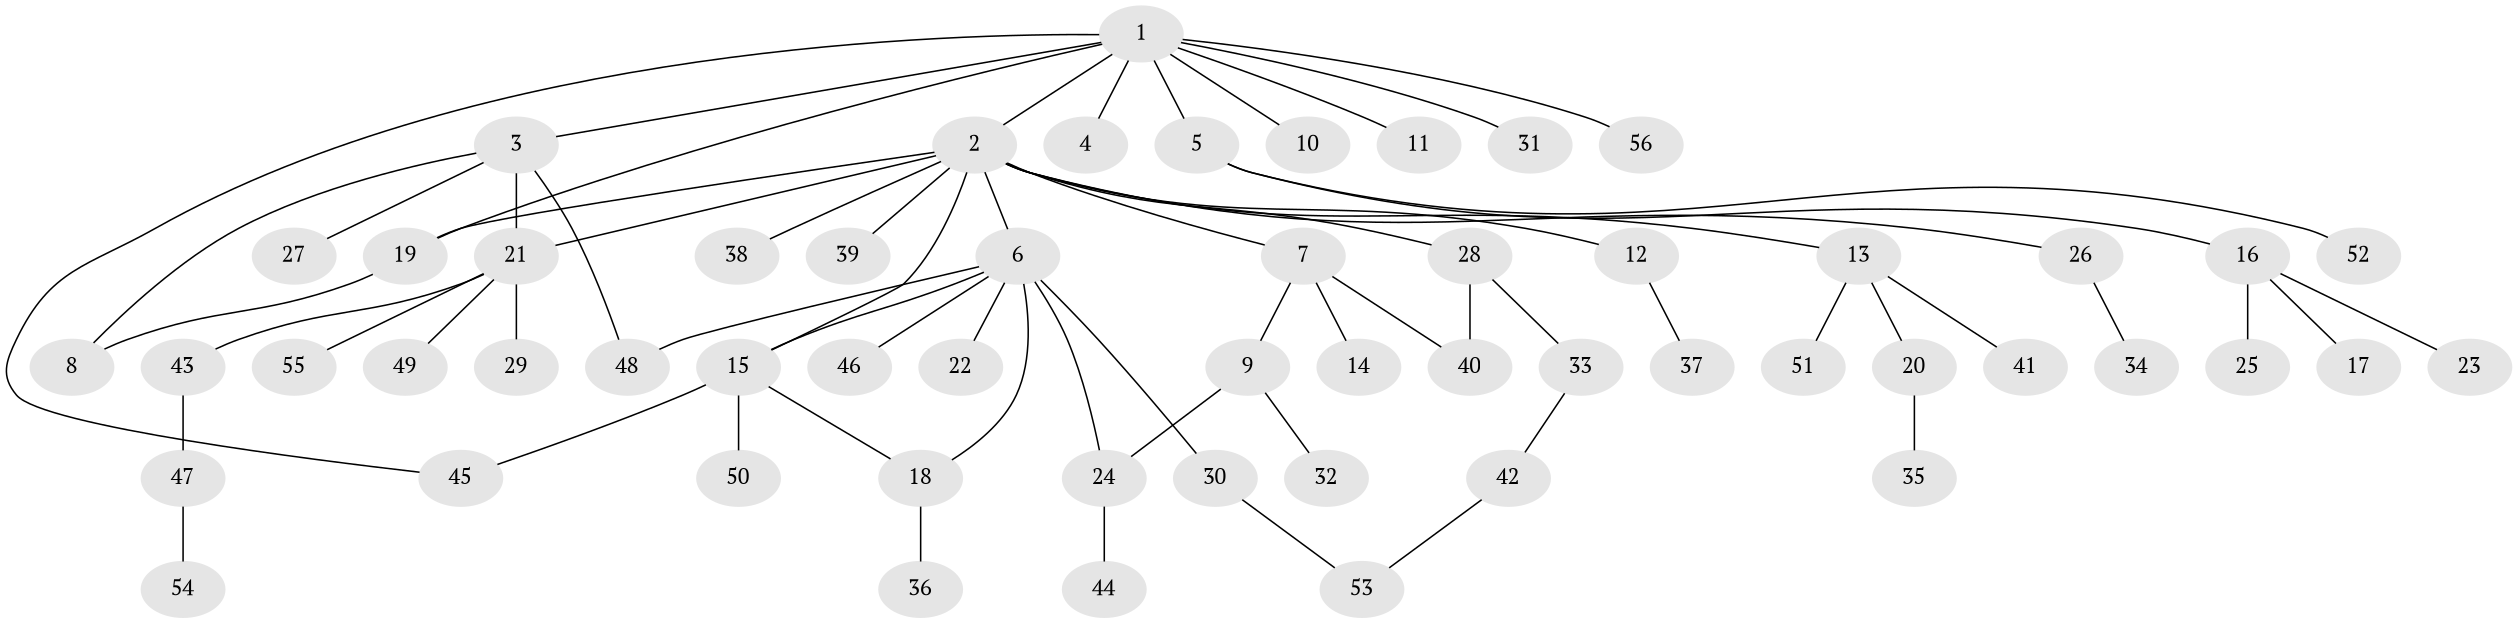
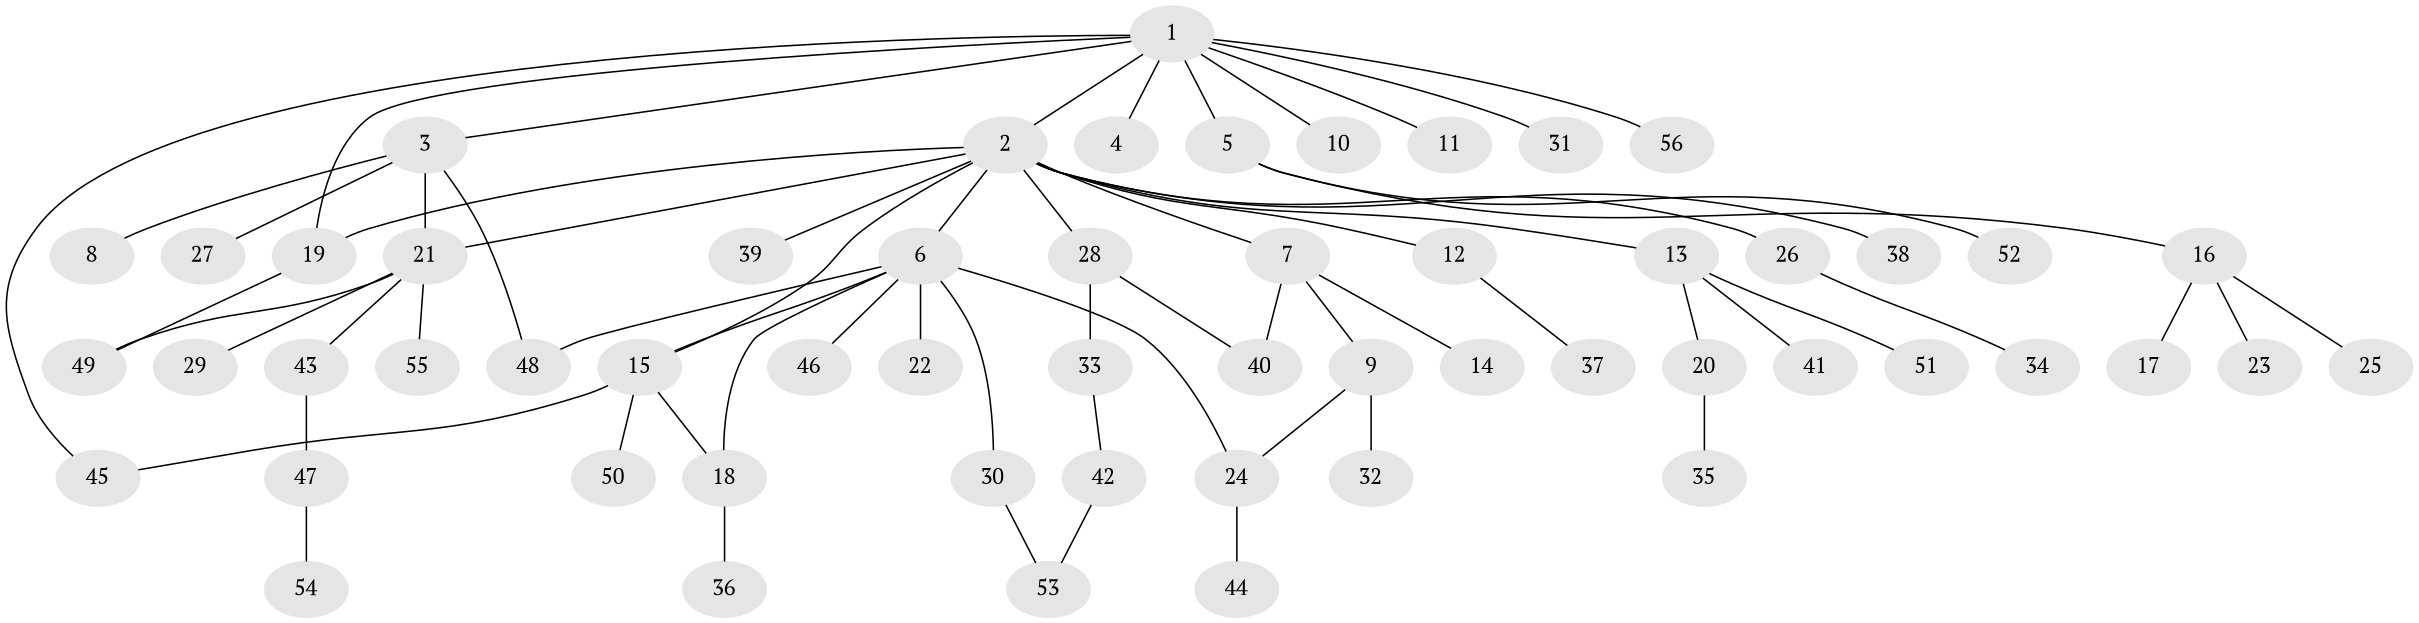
  graph {
    fontname="PT Serif"
    node [color=gray90 fontname="PT Serif" style=filled]
    edge [fontname="PT Serif"]
    1
    2
    3
    4
    5
    10
    11
    19
    31
    45
    56
    28
    6
    7
    12
    13
    15
    21
    26
    38
    39
    48
    8
    27
    16
    52
    49
    40
    33
    18
    22
    24
    30
    46
    9
    14
    37
    20
    41
    51
    50
    29
    43
    55
    34
    17
    23
    25
    36
    44
    53
    32
    35
    47
    42
    54
    1 -- 2
    1 -- 3
    1 -- 4
    1 -- 5
    1 -- 10
    1 -- 11
    1 -- 19
    1 -- 31
    1 -- 45
    1 -- 56
    2 -- 19
    2 -- 28
    2 -- 6
    2 -- 7
    2 -- 12
    2 -- 13
    2 -- 15
    2 -- 21
    2 -- 26
    2 -- 38
    2 -- 39
    3 -- 21
    3 -- 48
    3 -- 8
    3 -- 27
    5 -- 16
    5 -- 52
-   19 -- 8
+   19 -- 49
    28 -- 40
    28 -- 33
    6 -- 15
    6 -- 48
    6 -- 18
    6 -- 22
    6 -- 24
    6 -- 30
    6 -- 46
    7 -- 40
    7 -- 9
    7 -- 14
    12 -- 37
    13 -- 20
    13 -- 41
    13 -- 51
    15 -- 45
    15 -- 18
    15 -- 50
    21 -- 49
    21 -- 29
    21 -- 43
    21 -- 55
    26 -- 34
    16 -- 17
    16 -- 23
    16 -- 25
    33 -- 42
    18 -- 36
    24 -- 44
    30 -- 53
    9 -- 24
    9 -- 32
    20 -- 35
    43 -- 47
    47 -- 54
    42 -- 53
  }
